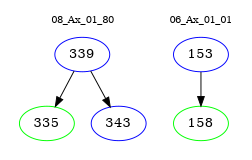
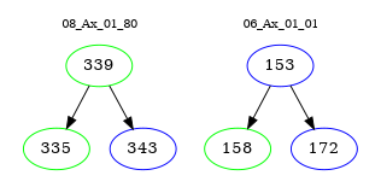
  digraph {
    node [color=blue]
    edge [color=black]
-   n1 [label=339]
+   n1 [color=green label=339]
    n2 [color=green label=335]
    n3 [label=343]
    n4 [label=153]
    n5 [color=green label=158]
+   n6 [label=172]
    subgraph cluster_1 {
      color=white
      fontsize=10
      label="08_Ax_01_80"
      n1
      n2
      n3
    }
    subgraph cluster_2 {
      color=white
      fontsize=10
      label="06_Ax_01_01"
      n4
      n5
+     n6
    }
    n1 -> n2
    n1 -> n3
    n4 -> n5
+   n4 -> n6
  }
